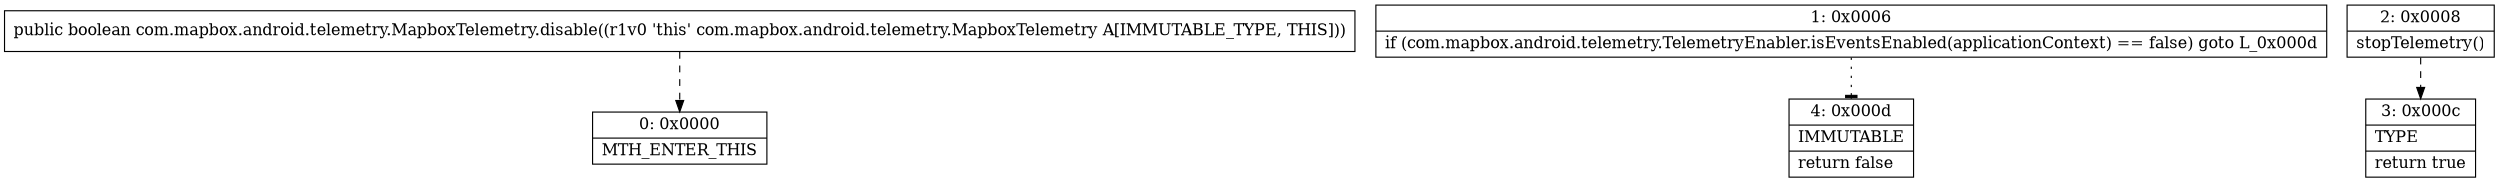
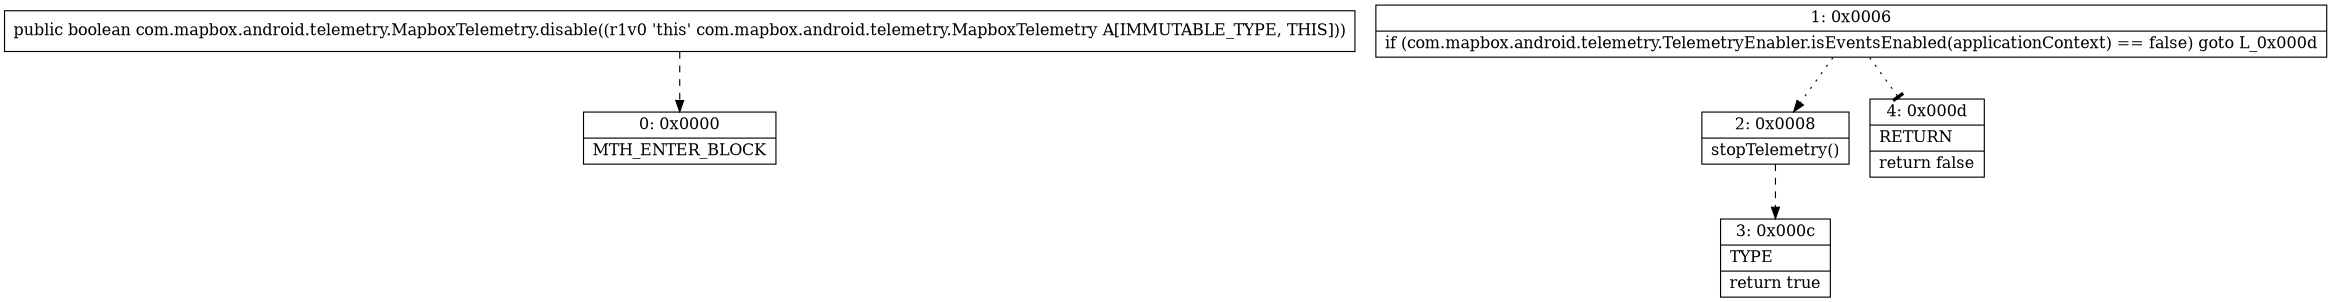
  digraph {
    node [shape=record]
    edge [arrowhead=normal style=dotted]
-   n1 [label="{0\:\ 0x0000|MTH_ENTER_THIS\l}"]
+   n1 [label="{0\:\ 0x0000|MTH_ENTER_BLOCK\l}"]
    n2 [label="{1\:\ 0x0006|if (com.mapbox.android.telemetry.TelemetryEnabler.isEventsEnabled(applicationContext) == false) goto L_0x000d\l}"]
    n3 [label="{2\:\ 0x0008|stopTelemetry()\l}"]
-   n4 [label="{4\:\ 0x000d|IMMUTABLE\l|return false\l}"]
+   n4 [label="{4\:\ 0x000d|RETURN\l|return false\l}"]
    n5 [label="{3\:\ 0x000c|TYPE\l|return true\l}"]
    n6 [label="{public boolean com.mapbox.android.telemetry.MapboxTelemetry.disable((r1v0 'this' com.mapbox.android.telemetry.MapboxTelemetry A[IMMUTABLE_TYPE, THIS])) }"]
+   n2 -> n3
    n2 -> n4 [arrowhead=tee]
    n3 -> n5 [style=dashed]
    n6 -> n1 [style=dashed]
  }
